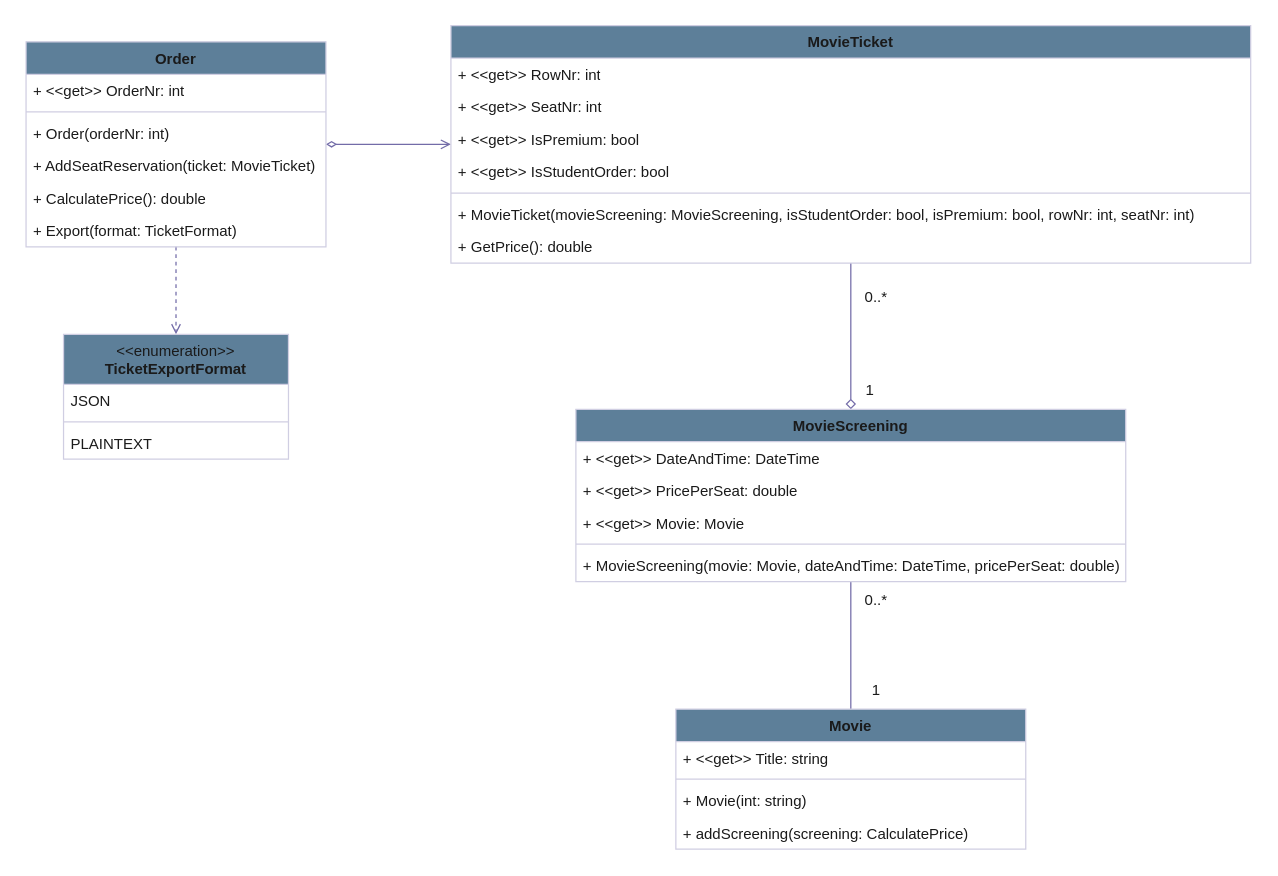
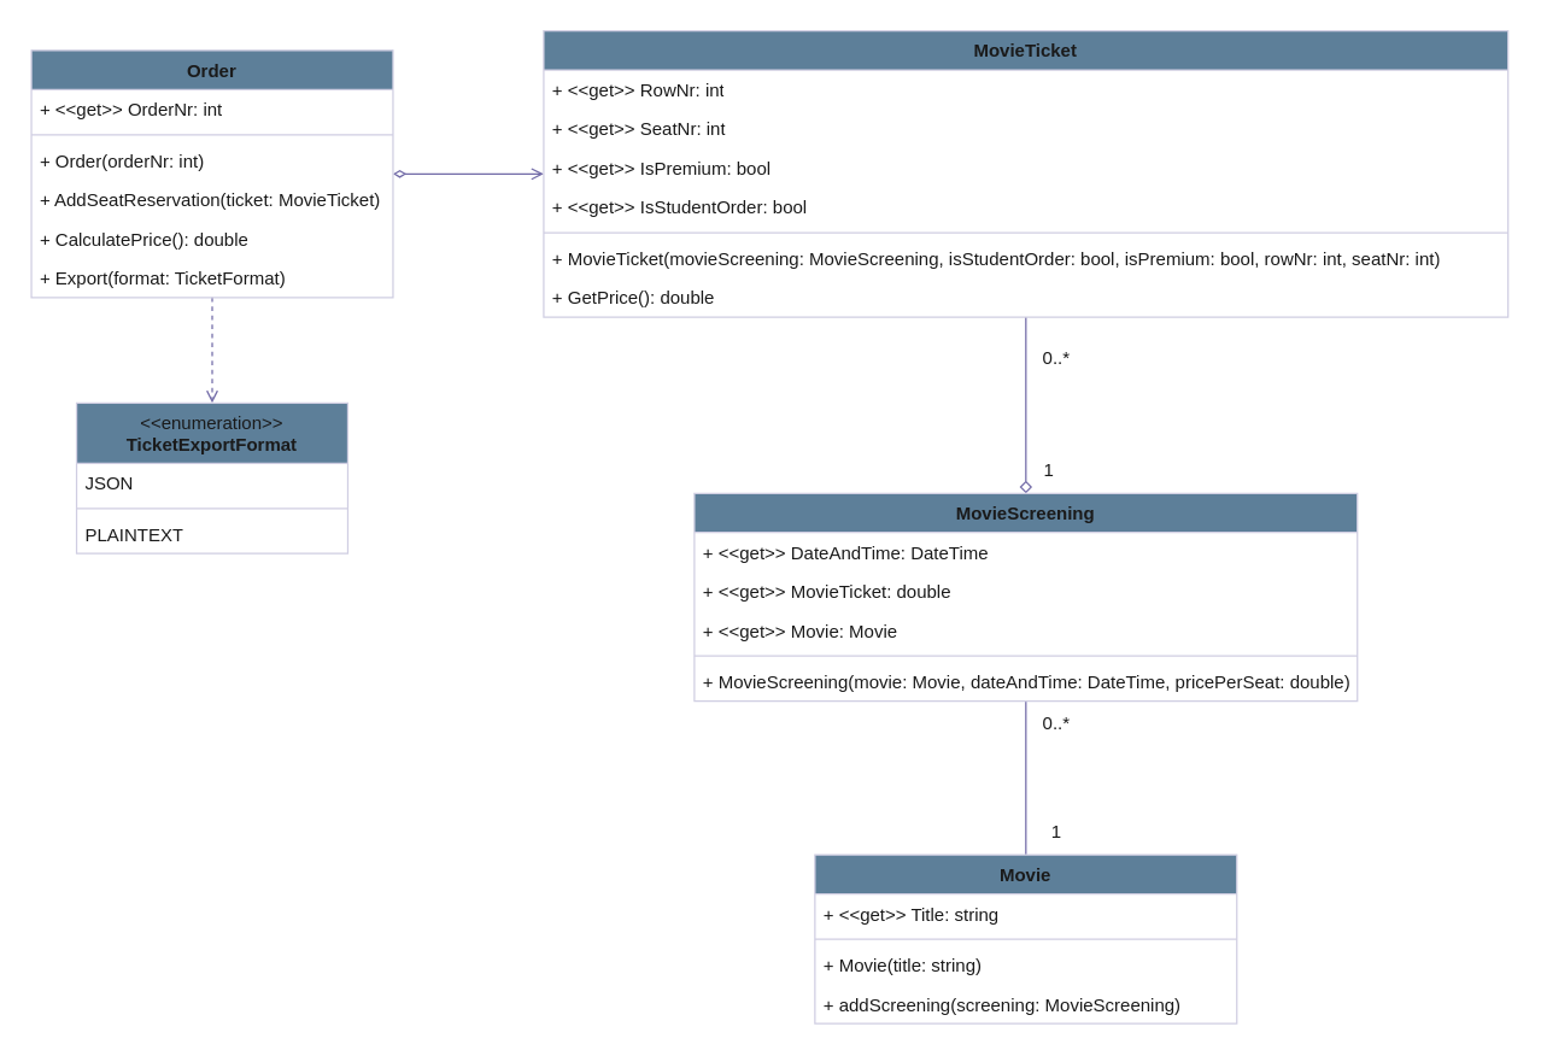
  <mxCell id="0" />
  <mxCell id="1" parent="0" />
  <mxCell id="2" style="edgeStyle=orthogonalEdgeStyle;rounded=0;orthogonalLoop=1;jettySize=auto;html=1;strokeColor=#736CA8;fontColor=#1A1A1A;dashed=1;endArrow=open;endFill=0;" parent="1" source="4" target="34" edge="1"><mxGeometry relative="1" as="geometry" /></mxCell>
  <mxCell id="3" style="edgeStyle=orthogonalEdgeStyle;rounded=0;orthogonalLoop=1;jettySize=auto;html=1;strokeColor=#736CA8;fontColor=#1A1A1A;endArrow=open;endFill=0;startArrow=diamondThin;startFill=0;" parent="1" source="4" target="12" edge="1"><mxGeometry relative="1" as="geometry" /></mxCell>
  <mxCell id="4" value="Order" style="swimlane;fontStyle=1;align=center;verticalAlign=top;childLayout=stackLayout;horizontal=1;startSize=26;horizontalStack=0;resizeParent=1;resizeParentMax=0;resizeLast=0;collapsible=1;marginBottom=0;whiteSpace=wrap;html=1;labelBackgroundColor=none;fillColor=#5D7F99;strokeColor=#D0CEE2;fontColor=#1A1A1A;" parent="1" vertex="1"><mxGeometry x="20" y="33" width="240" height="164" as="geometry" /></mxCell>
  <mxCell id="5" value="+ &amp;lt;&amp;lt;get&amp;gt;&amp;gt; OrderNr: int" style="text;strokeColor=none;fillColor=none;align=left;verticalAlign=top;spacingLeft=4;spacingRight=4;overflow=hidden;rotatable=0;points=[[0,0.5],[1,0.5]];portConstraint=eastwest;whiteSpace=wrap;html=1;labelBackgroundColor=none;fontColor=#1A1A1A;" parent="4" vertex="1"><mxGeometry y="26" width="240" height="26" as="geometry" /></mxCell>
  <mxCell id="6" value="" style="line;strokeWidth=1;fillColor=none;align=left;verticalAlign=middle;spacingTop=-1;spacingLeft=3;spacingRight=3;rotatable=0;labelPosition=right;points=[];portConstraint=eastwest;strokeColor=#D0CEE2;labelBackgroundColor=none;fontColor=#1A1A1A;" parent="4" vertex="1"><mxGeometry y="52" width="240" height="8" as="geometry" /></mxCell>
  <mxCell id="7" value="+ Order(orderNr: int)" style="text;strokeColor=none;fillColor=none;align=left;verticalAlign=top;spacingLeft=4;spacingRight=4;overflow=hidden;rotatable=0;points=[[0,0.5],[1,0.5]];portConstraint=eastwest;whiteSpace=wrap;html=1;labelBackgroundColor=none;fontColor=#1A1A1A;" parent="4" vertex="1"><mxGeometry y="60" width="240" height="26" as="geometry" /></mxCell>
  <mxCell id="8" value="+ AddSeatReservation(ticket: MovieTicket)" style="text;strokeColor=none;fillColor=none;align=left;verticalAlign=top;spacingLeft=4;spacingRight=4;overflow=hidden;rotatable=0;points=[[0,0.5],[1,0.5]];portConstraint=eastwest;whiteSpace=wrap;html=1;labelBackgroundColor=none;fontColor=#1A1A1A;" parent="4" vertex="1"><mxGeometry y="86" width="240" height="26" as="geometry" /></mxCell>
  <mxCell id="9" value="+ CalculatePrice(): double" style="text;strokeColor=none;fillColor=none;align=left;verticalAlign=top;spacingLeft=4;spacingRight=4;overflow=hidden;rotatable=0;points=[[0,0.5],[1,0.5]];portConstraint=eastwest;whiteSpace=wrap;html=1;labelBackgroundColor=none;fontColor=#1A1A1A;" parent="4" vertex="1"><mxGeometry y="112" width="240" height="26" as="geometry" /></mxCell>
  <mxCell id="10" value="+ Export(format: TicketFormat)" style="text;strokeColor=none;fillColor=none;align=left;verticalAlign=top;spacingLeft=4;spacingRight=4;overflow=hidden;rotatable=0;points=[[0,0.5],[1,0.5]];portConstraint=eastwest;whiteSpace=wrap;html=1;labelBackgroundColor=none;fontColor=#1A1A1A;" parent="4" vertex="1"><mxGeometry y="138" width="240" height="26" as="geometry" /></mxCell>
  <mxCell id="11" style="edgeStyle=orthogonalEdgeStyle;rounded=0;orthogonalLoop=1;jettySize=auto;html=1;strokeColor=#736CA8;fontColor=#1A1A1A;endArrow=diamond;startFill=0;startArrow=none;endFill=0;" parent="1" source="12" target="21" edge="1"><mxGeometry relative="1" as="geometry" /></mxCell>
  <mxCell id="12" value="MovieTicket" style="swimlane;fontStyle=1;align=center;verticalAlign=top;childLayout=stackLayout;horizontal=1;startSize=26;horizontalStack=0;resizeParent=1;resizeParentMax=0;resizeLast=0;collapsible=1;marginBottom=0;whiteSpace=wrap;html=1;labelBackgroundColor=none;fillColor=#5D7F99;strokeColor=#D0CEE2;fontColor=#1A1A1A;" parent="1" vertex="1"><mxGeometry x="360" y="20" width="640" height="190" as="geometry" /></mxCell>
  <mxCell id="13" value="+ &amp;lt;&amp;lt;get&amp;gt;&amp;gt; RowNr: int" style="text;strokeColor=none;fillColor=none;align=left;verticalAlign=top;spacingLeft=4;spacingRight=4;overflow=hidden;rotatable=0;points=[[0,0.5],[1,0.5]];portConstraint=eastwest;whiteSpace=wrap;html=1;labelBackgroundColor=none;fontColor=#1A1A1A;" parent="12" vertex="1"><mxGeometry y="26" width="640" height="26" as="geometry" /></mxCell>
  <mxCell id="14" value="+ &amp;lt;&amp;lt;get&amp;gt;&amp;gt; SeatNr: int" style="text;strokeColor=none;fillColor=none;align=left;verticalAlign=top;spacingLeft=4;spacingRight=4;overflow=hidden;rotatable=0;points=[[0,0.5],[1,0.5]];portConstraint=eastwest;whiteSpace=wrap;html=1;labelBackgroundColor=none;fontColor=#1A1A1A;" parent="12" vertex="1"><mxGeometry y="52" width="640" height="26" as="geometry" /></mxCell>
  <mxCell id="15" value="+ &amp;lt;&amp;lt;get&amp;gt;&amp;gt; IsPremium: bool" style="text;strokeColor=none;fillColor=none;align=left;verticalAlign=top;spacingLeft=4;spacingRight=4;overflow=hidden;rotatable=0;points=[[0,0.5],[1,0.5]];portConstraint=eastwest;whiteSpace=wrap;html=1;labelBackgroundColor=none;fontColor=#1A1A1A;" parent="12" vertex="1"><mxGeometry y="78" width="640" height="26" as="geometry" /></mxCell>
  <mxCell id="16" value="+ &amp;lt;&amp;lt;get&amp;gt;&amp;gt; IsStudentOrder: bool" style="text;strokeColor=none;fillColor=none;align=left;verticalAlign=top;spacingLeft=4;spacingRight=4;overflow=hidden;rotatable=0;points=[[0,0.5],[1,0.5]];portConstraint=eastwest;whiteSpace=wrap;html=1;labelBackgroundColor=none;fontColor=#1A1A1A;" parent="12" vertex="1"><mxGeometry y="104" width="640" height="26" as="geometry" /></mxCell>
  <mxCell id="17" value="" style="line;strokeWidth=1;fillColor=none;align=left;verticalAlign=middle;spacingTop=-1;spacingLeft=3;spacingRight=3;rotatable=0;labelPosition=right;points=[];portConstraint=eastwest;strokeColor=#D0CEE2;labelBackgroundColor=none;fontColor=#1A1A1A;" parent="12" vertex="1"><mxGeometry y="130" width="640" height="8" as="geometry" /></mxCell>
  <mxCell id="18" value="+ MovieTicket(movieScreening: MovieScreening, isStudentOrder: bool, isPremium: bool, rowNr: int, seatNr: int)" style="text;strokeColor=none;fillColor=none;align=left;verticalAlign=top;spacingLeft=4;spacingRight=4;overflow=hidden;rotatable=0;points=[[0,0.5],[1,0.5]];portConstraint=eastwest;whiteSpace=wrap;html=1;labelBackgroundColor=none;fontColor=#1A1A1A;" parent="12" vertex="1"><mxGeometry y="138" width="640" height="26" as="geometry" /></mxCell>
  <mxCell id="19" value="+ GetPrice(): double" style="text;strokeColor=none;fillColor=none;align=left;verticalAlign=top;spacingLeft=4;spacingRight=4;overflow=hidden;rotatable=0;points=[[0,0.5],[1,0.5]];portConstraint=eastwest;whiteSpace=wrap;html=1;labelBackgroundColor=none;fontColor=#1A1A1A;" parent="12" vertex="1"><mxGeometry y="164" width="640" height="26" as="geometry" /></mxCell>
  <mxCell id="20" style="edgeStyle=orthogonalEdgeStyle;rounded=0;orthogonalLoop=1;jettySize=auto;html=1;endArrow=none;startFill=0;labelBackgroundColor=none;strokeColor=#736CA8;fontColor=default;" parent="1" source="21" target="27" edge="1"><mxGeometry relative="1" as="geometry" /></mxCell>
  <mxCell id="21" value="MovieScreening" style="swimlane;fontStyle=1;align=center;verticalAlign=top;childLayout=stackLayout;horizontal=1;startSize=26;horizontalStack=0;resizeParent=1;resizeParentMax=0;resizeLast=0;collapsible=1;marginBottom=0;whiteSpace=wrap;html=1;labelBackgroundColor=none;fillColor=#5D7F99;strokeColor=#D0CEE2;fontColor=#1A1A1A;" parent="1" vertex="1"><mxGeometry x="460" y="327" width="440" height="138" as="geometry" /></mxCell>
  <mxCell id="22" value="+ &amp;lt;&amp;lt;get&amp;gt;&amp;gt; DateAndTime: DateTime" style="text;strokeColor=none;fillColor=none;align=left;verticalAlign=top;spacingLeft=4;spacingRight=4;overflow=hidden;rotatable=0;points=[[0,0.5],[1,0.5]];portConstraint=eastwest;whiteSpace=wrap;html=1;labelBackgroundColor=none;fontColor=#1A1A1A;" parent="21" vertex="1"><mxGeometry y="26" width="440" height="26" as="geometry" /></mxCell>
- <mxCell id="23" value="+ &amp;lt;&amp;lt;get&amp;gt;&amp;gt; PricePerSeat: double" style="text;strokeColor=none;fillColor=none;align=left;verticalAlign=top;spacingLeft=4;spacingRight=4;overflow=hidden;rotatable=0;points=[[0,0.5],[1,0.5]];portConstraint=eastwest;whiteSpace=wrap;html=1;labelBackgroundColor=none;fontColor=#1A1A1A;" parent="21" vertex="1"><mxGeometry y="52" width="440" height="26" as="geometry" /></mxCell>
+ <mxCell id="23" value="+ &amp;lt;&amp;lt;get&amp;gt;&amp;gt; MovieTicket: double" style="text;strokeColor=none;fillColor=none;align=left;verticalAlign=top;spacingLeft=4;spacingRight=4;overflow=hidden;rotatable=0;points=[[0,0.5],[1,0.5]];portConstraint=eastwest;whiteSpace=wrap;html=1;labelBackgroundColor=none;fontColor=#1A1A1A;" parent="21" vertex="1"><mxGeometry y="52" width="440" height="26" as="geometry" /></mxCell>
  <mxCell id="24" value="+ &amp;lt;&amp;lt;get&amp;gt;&amp;gt; Movie: Movie" style="text;strokeColor=none;fillColor=none;align=left;verticalAlign=top;spacingLeft=4;spacingRight=4;overflow=hidden;rotatable=0;points=[[0,0.5],[1,0.5]];portConstraint=eastwest;whiteSpace=wrap;html=1;labelBackgroundColor=none;fontColor=#1A1A1A;" parent="21" vertex="1"><mxGeometry y="78" width="440" height="26" as="geometry" /></mxCell>
  <mxCell id="25" value="" style="line;strokeWidth=1;fillColor=none;align=left;verticalAlign=middle;spacingTop=-1;spacingLeft=3;spacingRight=3;rotatable=0;labelPosition=right;points=[];portConstraint=eastwest;strokeColor=#D0CEE2;labelBackgroundColor=none;fontColor=#1A1A1A;" parent="21" vertex="1"><mxGeometry y="104" width="440" height="8" as="geometry" /></mxCell>
  <mxCell id="26" value="+ MovieScreening(movie: Movie, dateAndTime: DateTime, pricePerSeat: double)" style="text;strokeColor=none;fillColor=none;align=left;verticalAlign=top;spacingLeft=4;spacingRight=4;overflow=hidden;rotatable=0;points=[[0,0.5],[1,0.5]];portConstraint=eastwest;whiteSpace=wrap;html=1;labelBackgroundColor=none;fontColor=#1A1A1A;" parent="21" vertex="1"><mxGeometry y="112" width="440" height="26" as="geometry" /></mxCell>
  <mxCell id="27" value="Movie" style="swimlane;fontStyle=1;align=center;verticalAlign=top;childLayout=stackLayout;horizontal=1;startSize=26;horizontalStack=0;resizeParent=1;resizeParentMax=0;resizeLast=0;collapsible=1;marginBottom=0;whiteSpace=wrap;html=1;labelBackgroundColor=none;fillColor=#5D7F99;strokeColor=#D0CEE2;fontColor=#1A1A1A;" parent="1" vertex="1"><mxGeometry x="540" y="567" width="280" height="112" as="geometry" /></mxCell>
  <mxCell id="28" value="+ &amp;lt;&amp;lt;get&amp;gt;&amp;gt; Title: string" style="text;strokeColor=none;fillColor=none;align=left;verticalAlign=top;spacingLeft=4;spacingRight=4;overflow=hidden;rotatable=0;points=[[0,0.5],[1,0.5]];portConstraint=eastwest;whiteSpace=wrap;html=1;labelBackgroundColor=none;fontColor=#1A1A1A;" parent="27" vertex="1"><mxGeometry y="26" width="280" height="26" as="geometry" /></mxCell>
  <mxCell id="29" value="" style="line;strokeWidth=1;fillColor=none;align=left;verticalAlign=middle;spacingTop=-1;spacingLeft=3;spacingRight=3;rotatable=0;labelPosition=right;points=[];portConstraint=eastwest;strokeColor=#D0CEE2;labelBackgroundColor=none;fontColor=#1A1A1A;" parent="27" vertex="1"><mxGeometry y="52" width="280" height="8" as="geometry" /></mxCell>
- <mxCell id="30" value="+ Movie(int: string)" style="text;strokeColor=none;fillColor=none;align=left;verticalAlign=top;spacingLeft=4;spacingRight=4;overflow=hidden;rotatable=0;points=[[0,0.5],[1,0.5]];portConstraint=eastwest;whiteSpace=wrap;html=1;labelBackgroundColor=none;fontColor=#1A1A1A;" parent="27" vertex="1"><mxGeometry y="60" width="280" height="26" as="geometry" /></mxCell>
- <mxCell id="31" value="+ addScreening(screening: CalculatePrice)" style="text;strokeColor=none;fillColor=none;align=left;verticalAlign=top;spacingLeft=4;spacingRight=4;overflow=hidden;rotatable=0;points=[[0,0.5],[1,0.5]];portConstraint=eastwest;whiteSpace=wrap;html=1;labelBackgroundColor=none;fontColor=#1A1A1A;" parent="27" vertex="1"><mxGeometry y="86" width="280" height="26" as="geometry" /></mxCell>
+ <mxCell id="30" value="+ Movie(title: string)" style="text;strokeColor=none;fillColor=none;align=left;verticalAlign=top;spacingLeft=4;spacingRight=4;overflow=hidden;rotatable=0;points=[[0,0.5],[1,0.5]];portConstraint=eastwest;whiteSpace=wrap;html=1;labelBackgroundColor=none;fontColor=#1A1A1A;" parent="27" vertex="1"><mxGeometry y="60" width="280" height="26" as="geometry" /></mxCell>
+ <mxCell id="31" value="+ addScreening(screening: MovieScreening)" style="text;strokeColor=none;fillColor=none;align=left;verticalAlign=top;spacingLeft=4;spacingRight=4;overflow=hidden;rotatable=0;points=[[0,0.5],[1,0.5]];portConstraint=eastwest;whiteSpace=wrap;html=1;labelBackgroundColor=none;fontColor=#1A1A1A;" parent="27" vertex="1"><mxGeometry y="86" width="280" height="26" as="geometry" /></mxCell>
  <mxCell id="32" value="0..*" style="text;html=1;align=center;verticalAlign=middle;resizable=0;points=[];autosize=1;strokeColor=none;fillColor=none;labelBackgroundColor=none;fontColor=#1A1A1A;" parent="1" vertex="1"><mxGeometry x="680" y="465" width="40" height="30" as="geometry" /></mxCell>
  <mxCell id="33" value="1" style="text;html=1;align=center;verticalAlign=middle;resizable=0;points=[];autosize=1;strokeColor=none;fillColor=none;labelBackgroundColor=none;fontColor=#1A1A1A;" parent="1" vertex="1"><mxGeometry x="685" y="537" width="30" height="30" as="geometry" /></mxCell>
  <mxCell id="34" value="&lt;div&gt;&lt;span style=&quot;font-weight: normal;&quot;&gt;&amp;lt;&amp;lt;enumeration&amp;gt;&amp;gt;&lt;/span&gt;&lt;/div&gt;TicketExportFormat" style="swimlane;fontStyle=1;align=center;verticalAlign=top;childLayout=stackLayout;horizontal=1;startSize=40;horizontalStack=0;resizeParent=1;resizeParentMax=0;resizeLast=0;collapsible=1;marginBottom=0;whiteSpace=wrap;html=1;labelBackgroundColor=none;fillColor=#5D7F99;strokeColor=#D0CEE2;fontColor=#1A1A1A;" parent="1" vertex="1"><mxGeometry x="50" y="267" width="180" height="100" as="geometry" /></mxCell>
  <mxCell id="35" value="JSON" style="text;strokeColor=none;fillColor=none;align=left;verticalAlign=top;spacingLeft=4;spacingRight=4;overflow=hidden;rotatable=0;points=[[0,0.5],[1,0.5]];portConstraint=eastwest;whiteSpace=wrap;html=1;labelBackgroundColor=none;fontColor=#1A1A1A;" parent="34" vertex="1"><mxGeometry y="40" width="180" height="26" as="geometry" /></mxCell>
  <mxCell id="36" value="" style="line;strokeWidth=1;fillColor=none;align=left;verticalAlign=middle;spacingTop=-1;spacingLeft=3;spacingRight=3;rotatable=0;labelPosition=right;points=[];portConstraint=eastwest;strokeColor=#D0CEE2;labelBackgroundColor=none;fontColor=#1A1A1A;" parent="34" vertex="1"><mxGeometry y="66" width="180" height="8" as="geometry" /></mxCell>
  <mxCell id="37" value="PLAINTEXT" style="text;strokeColor=none;fillColor=none;align=left;verticalAlign=top;spacingLeft=4;spacingRight=4;overflow=hidden;rotatable=0;points=[[0,0.5],[1,0.5]];portConstraint=eastwest;whiteSpace=wrap;html=1;labelBackgroundColor=none;fontColor=#1A1A1A;" parent="34" vertex="1"><mxGeometry y="74" width="180" height="26" as="geometry" /></mxCell>
  <mxCell id="38" value="0..*" style="text;html=1;align=center;verticalAlign=middle;resizable=0;points=[];autosize=1;strokeColor=none;fillColor=none;fontColor=#1A1A1A;" parent="1" vertex="1"><mxGeometry x="680" y="223" width="40" height="30" as="geometry" /></mxCell>
  <mxCell id="39" value="1" style="text;html=1;align=center;verticalAlign=middle;resizable=0;points=[];autosize=1;strokeColor=none;fillColor=none;fontColor=#1A1A1A;" parent="1" vertex="1"><mxGeometry x="680" y="297" width="30" height="30" as="geometry" /></mxCell>
